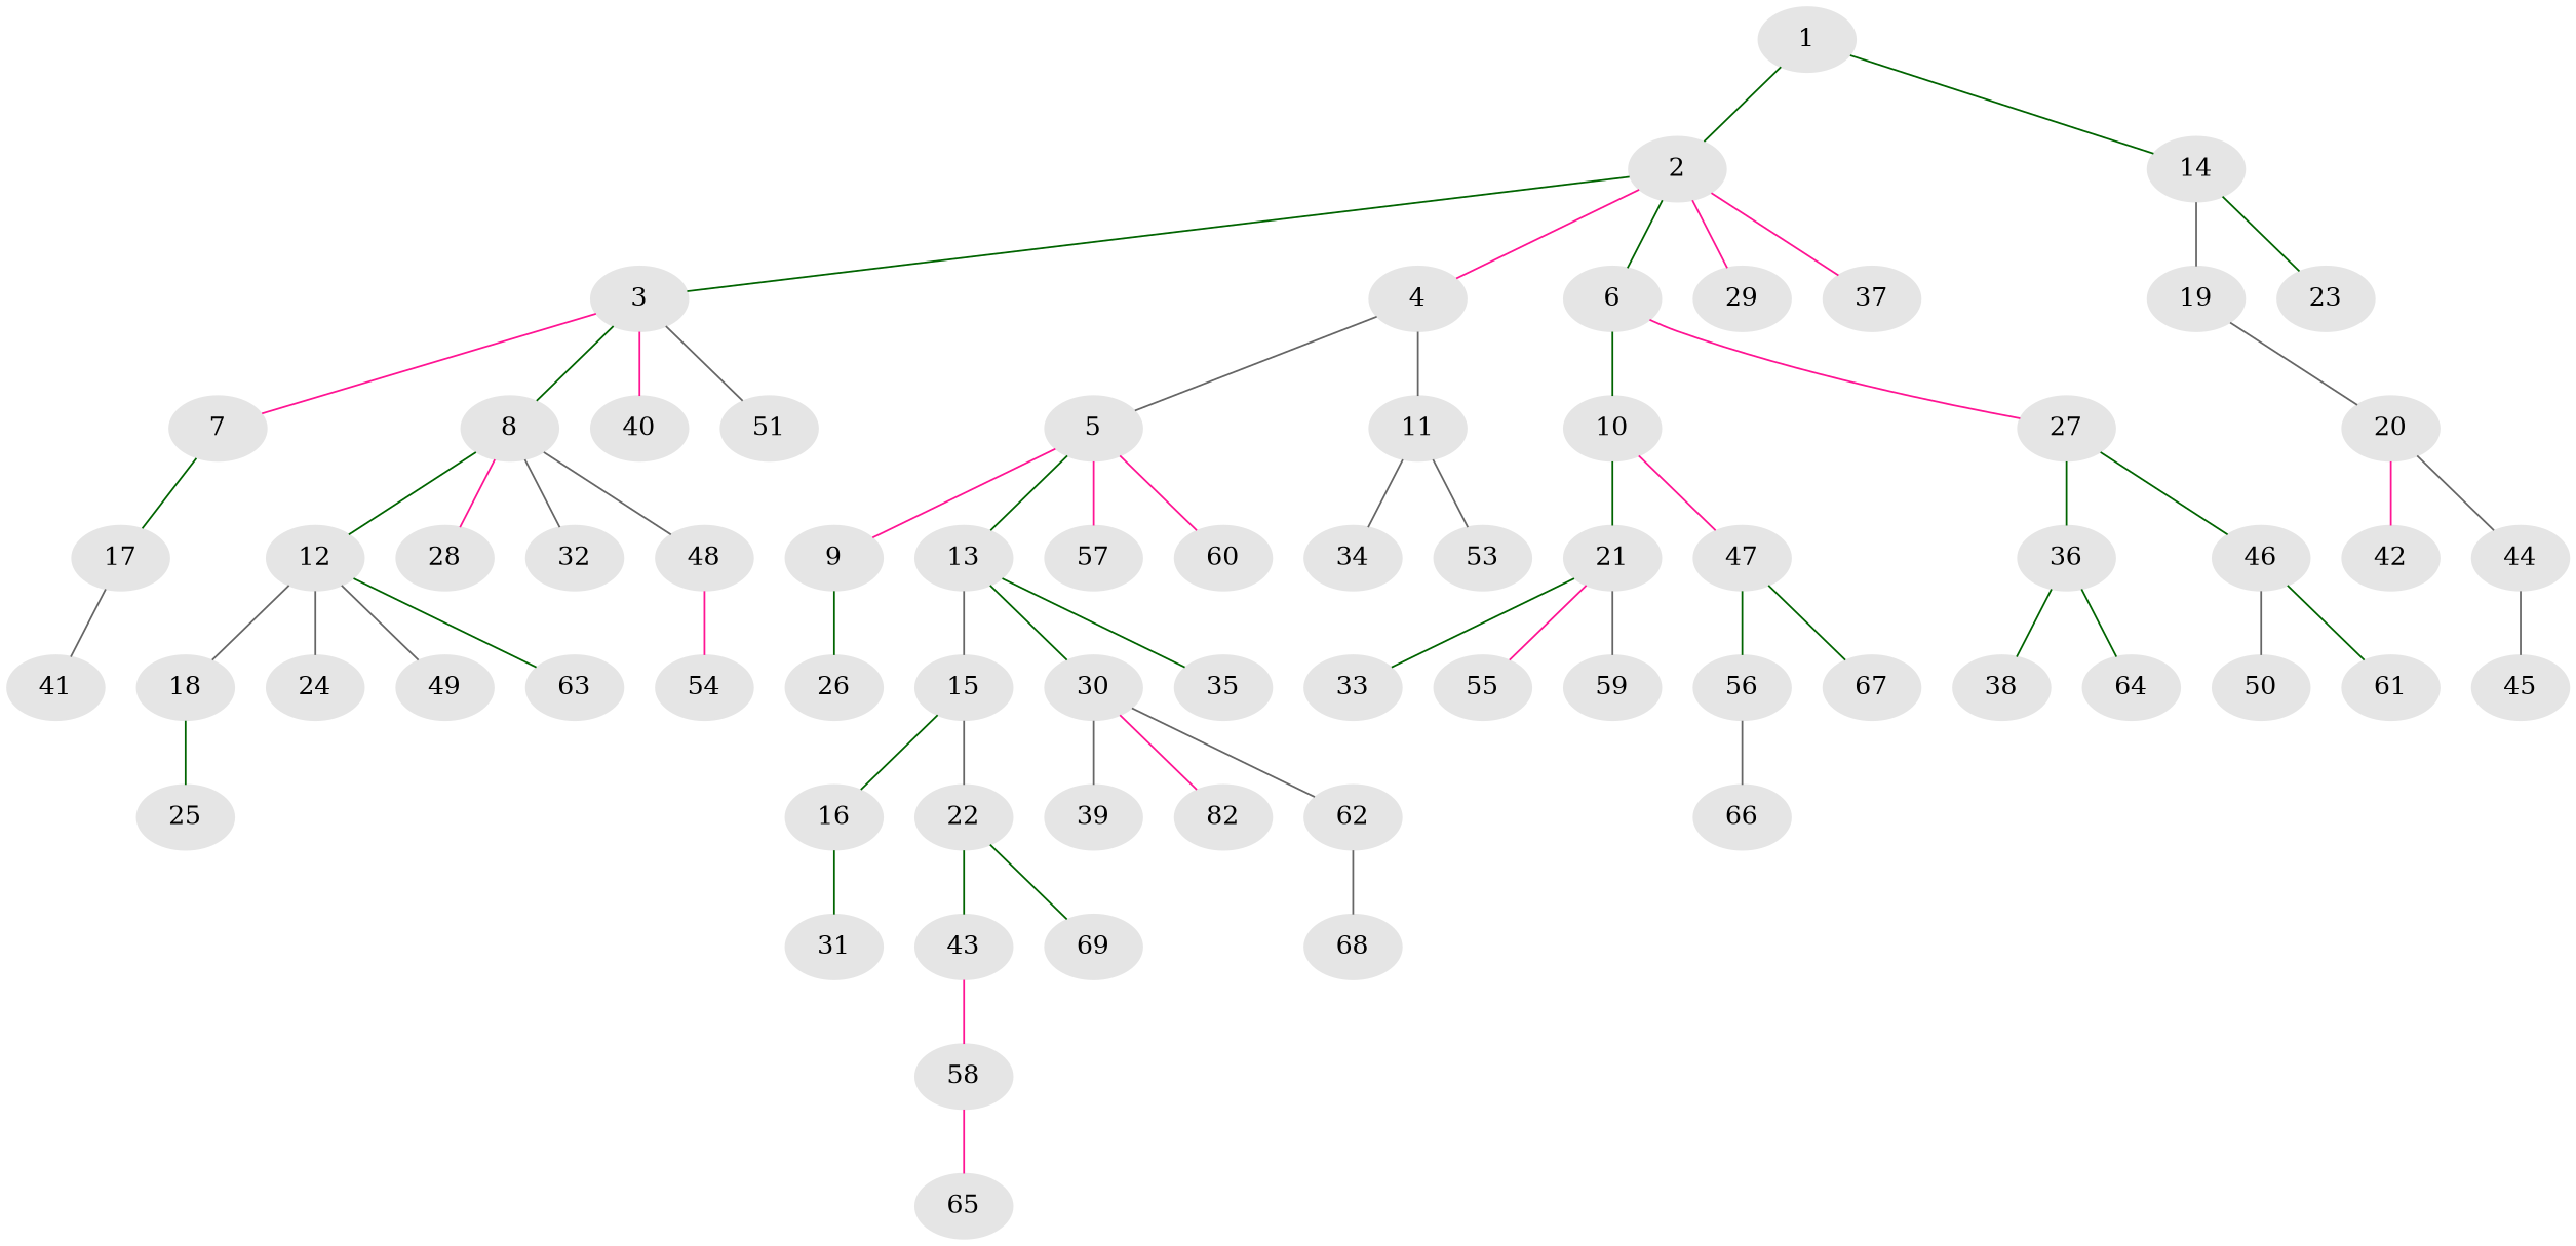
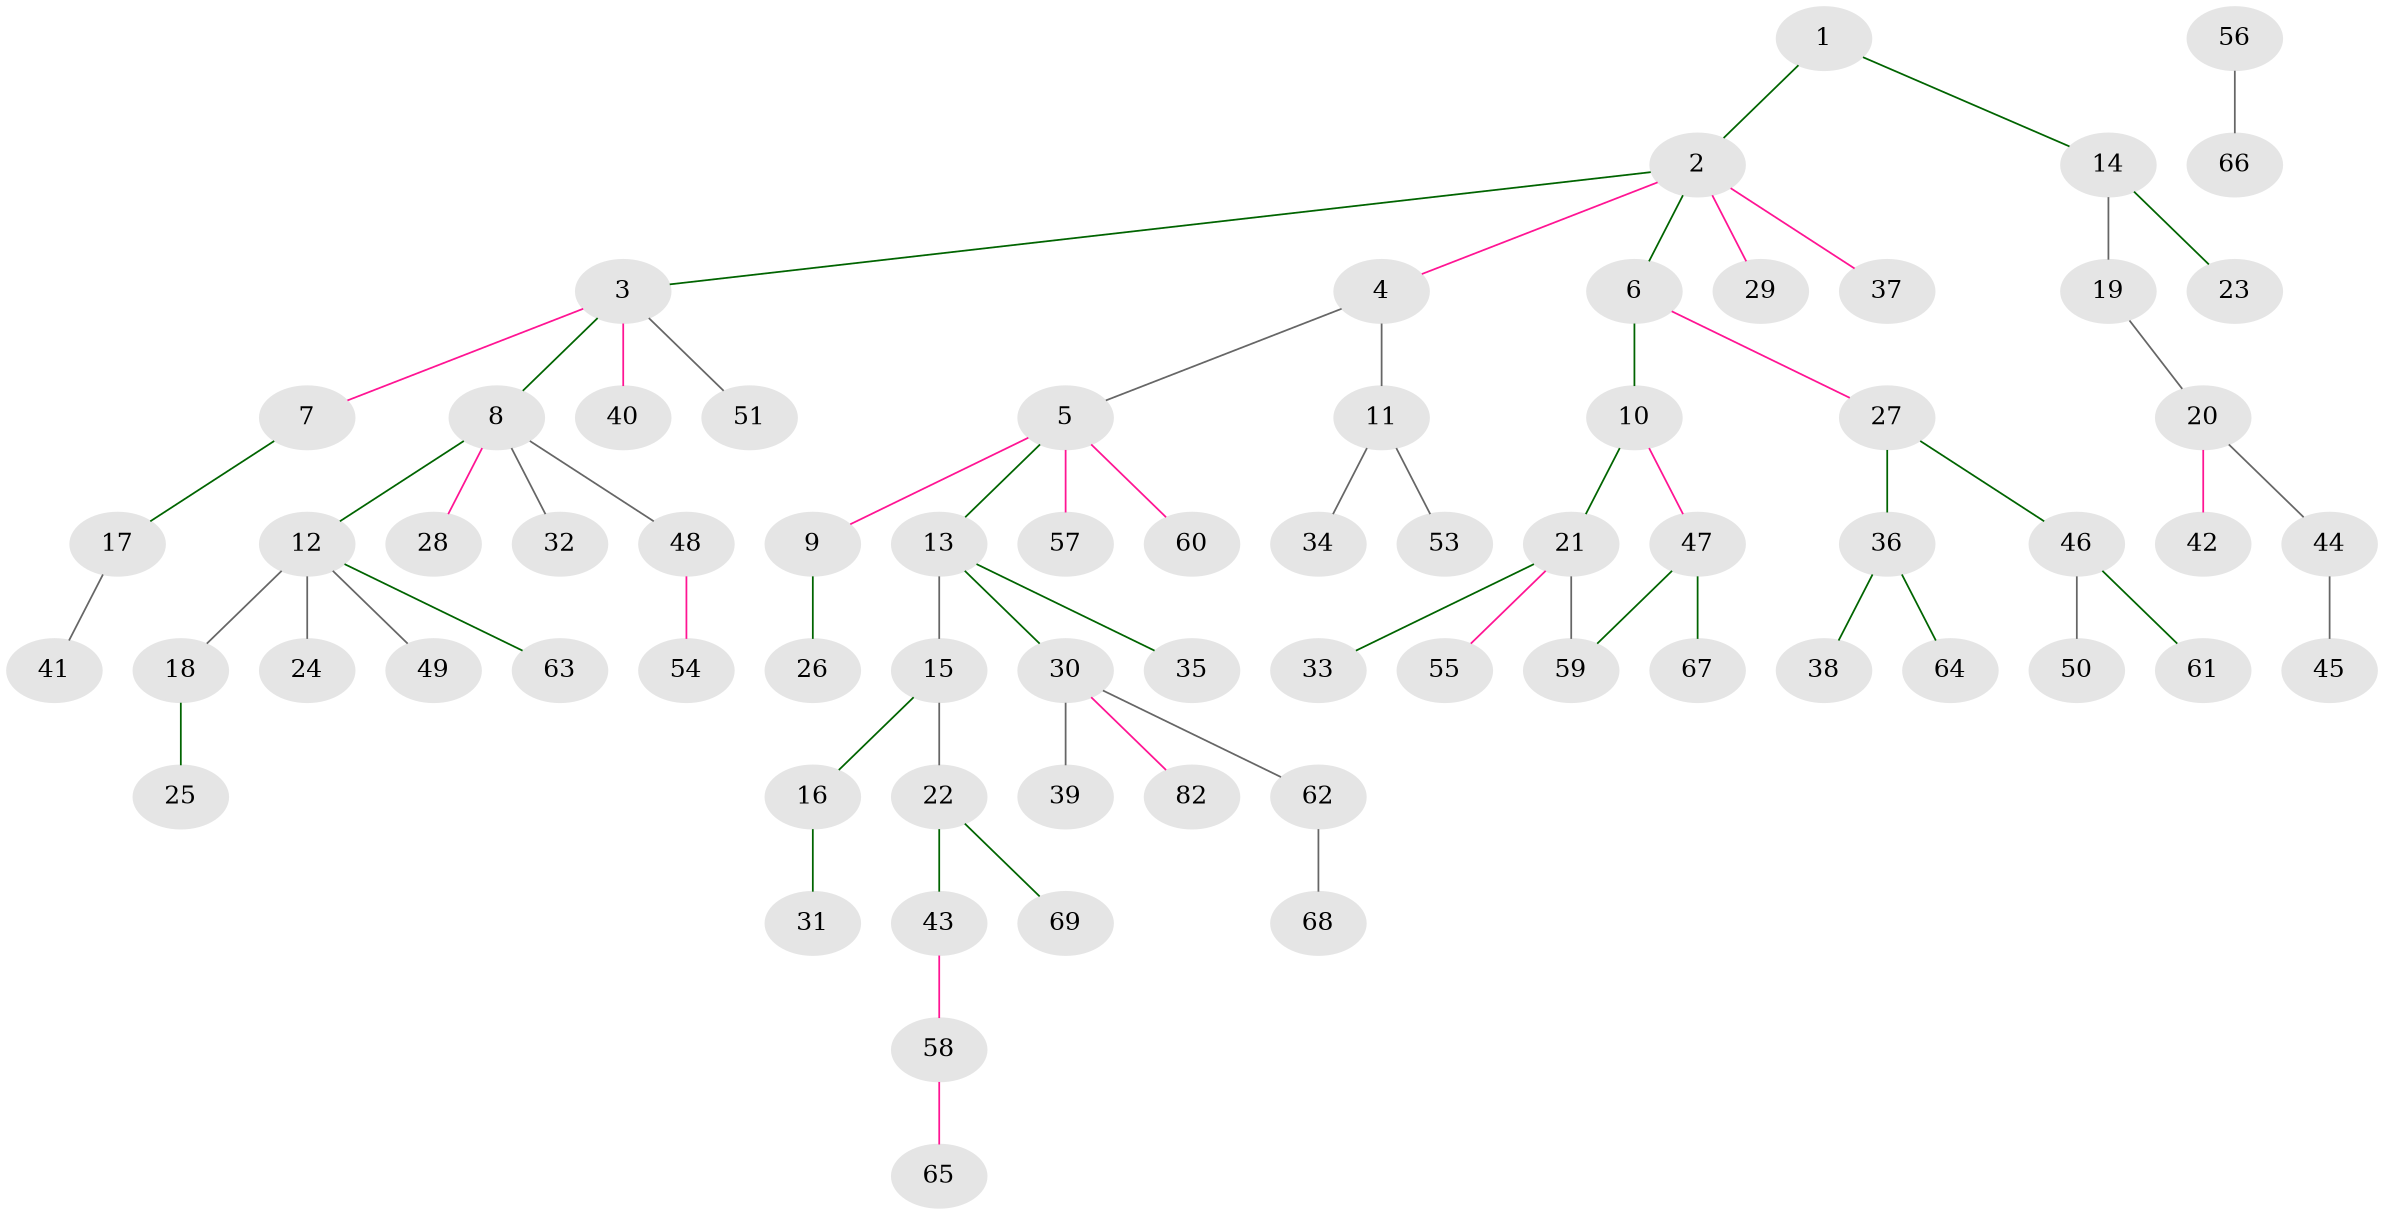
  graph {
    node [color=gray90 style=filled]
    edge [color=darkgreen]
    1
    2
    14
    3
    4
    6
    29
    37
    19
    23
    7
    8
    40
    51
    5
    11
    10
    27
    17
    12
    28
    32
    48
    9
    13
    57
    60
    34
    53
    26
    15
    30
    35
    21
    47
    36
    46
    41
    18
    24
    49
    63
    54
    33
    55
    59
    56
    67
    25
    16
    22
    39
    n53 [label=82]
    62
    20
    31
    43
    69
    42
    44
    45
    58
    38
    64
    50
    61
    68
    65
    66
    1 -- 2
    1 -- 14
    2 -- 3
    2 -- 4 [color=deeppink]
    2 -- 6
    2 -- 29 [color=deeppink]
    2 -- 37 [color=deeppink]
    14 -- 19 [color=gray40]
    14 -- 23
    3 -- 7 [color=deeppink]
    3 -- 8
    3 -- 40 [color=deeppink]
    3 -- 51 [color=gray40]
    4 -- 5 [color=gray40]
    4 -- 11 [color=gray40]
    6 -- 10
    6 -- 27 [color=deeppink]
    19 -- 20 [color=gray40]
    7 -- 17
    8 -- 12
    8 -- 28 [color=deeppink]
    8 -- 32 [color=gray40]
    8 -- 48 [color=gray40]
    5 -- 9 [color=deeppink]
    5 -- 13
    5 -- 57 [color=deeppink]
    5 -- 60 [color=deeppink]
    11 -- 34 [color=gray40]
    11 -- 53 [color=gray40]
    10 -- 21
    10 -- 47 [color=deeppink]
    27 -- 36
    27 -- 46
    17 -- 41 [color=gray40]
    12 -- 18 [color=gray40]
    12 -- 24 [color=gray40]
    12 -- 49 [color=gray40]
    12 -- 63
    48 -- 54 [color=deeppink]
    9 -- 26
    13 -- 15 [color=gray40]
    13 -- 30
    13 -- 35
    15 -- 16
    15 -- 22 [color=gray40]
    30 -- 39 [color=gray40]
    30 -- n53 [color=deeppink]
    30 -- 62 [color=gray40]
    21 -- 33
    21 -- 55 [color=deeppink]
    21 -- 59 [color=gray40]
-   47 -- 56
+   47 -- 59
    47 -- 67
    36 -- 38
    36 -- 64
    46 -- 50 [color=gray40]
    46 -- 61
    18 -- 25
    56 -- 66 [color=gray40]
    16 -- 31
    22 -- 43
    22 -- 69
    62 -- 68 [color=gray40]
    20 -- 42 [color=deeppink]
    20 -- 44 [color=gray40]
    43 -- 58 [color=deeppink]
    44 -- 45 [color=gray40]
    58 -- 65 [color=deeppink]
  }
